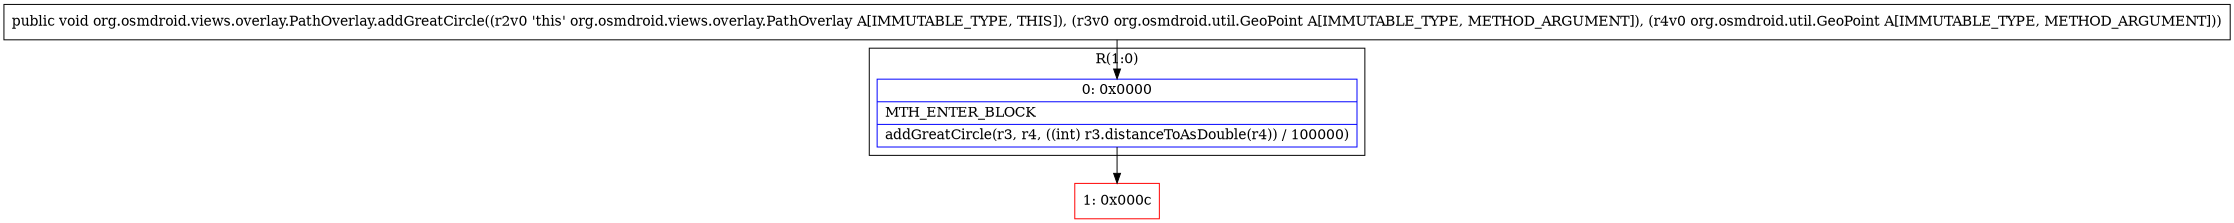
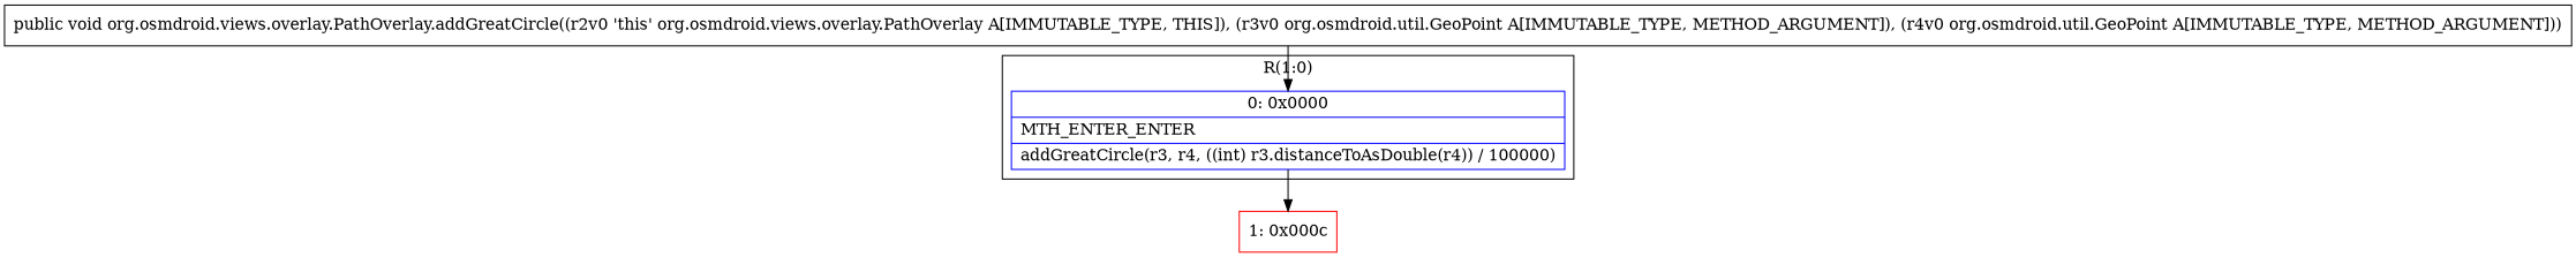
  digraph {
    node [shape=record]
-   n1 [color=blue label="{0\:\ 0x0000|MTH_ENTER_BLOCK\l|addGreatCircle(r3, r4, ((int) r3.distanceToAsDouble(r4)) \/ 100000)\l}"]
+   n1 [color=blue label="{0\:\ 0x0000|MTH_ENTER_ENTER\l|addGreatCircle(r3, r4, ((int) r3.distanceToAsDouble(r4)) \/ 100000)\l}"]
    n2 [color=red label="{1\:\ 0x000c}"]
    n3 [label="{public void org.osmdroid.views.overlay.PathOverlay.addGreatCircle((r2v0 'this' org.osmdroid.views.overlay.PathOverlay A[IMMUTABLE_TYPE, THIS]), (r3v0 org.osmdroid.util.GeoPoint A[IMMUTABLE_TYPE, METHOD_ARGUMENT]), (r4v0 org.osmdroid.util.GeoPoint A[IMMUTABLE_TYPE, METHOD_ARGUMENT])) }"]
    subgraph cluster_1 {
      label="R(1:0)"
      n1
    }
    n1 -> n2
    n3 -> n1
  }
